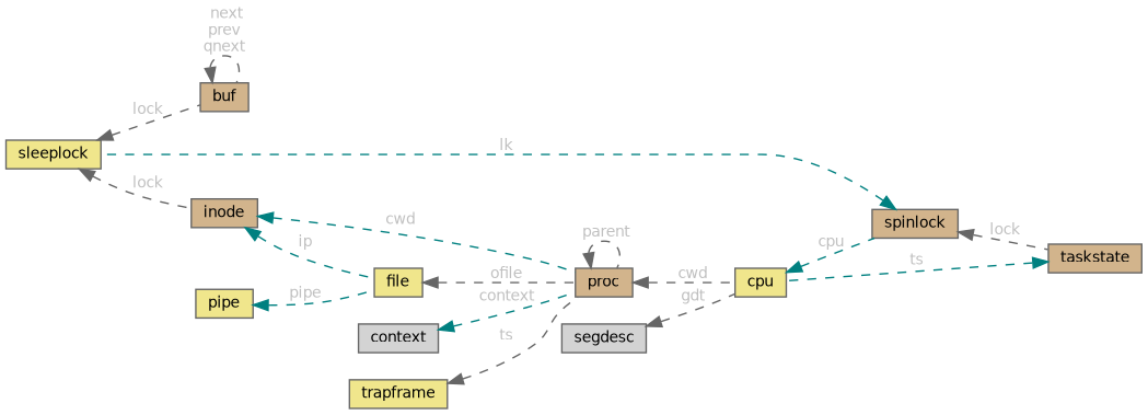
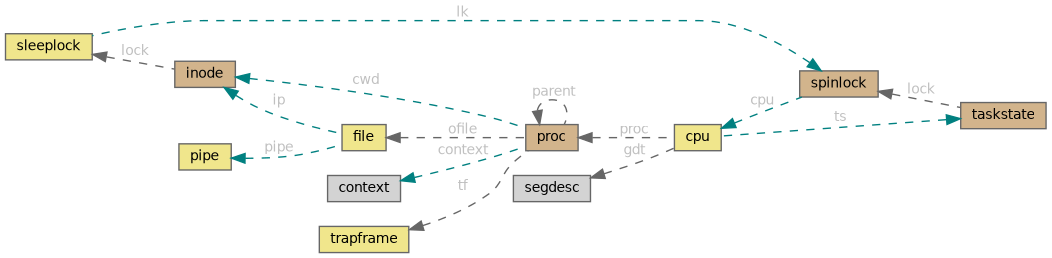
  digraph {
    rankdir=LR
    node [color=gray40 fillcolor=tan fontname=Helvetica fontsize=10 shape=box style=filled]
    edge [color=gray40 dir=back fontcolor=grey fontname=Helvetica fontsize=10 labelfontname=Helvetica labelfontsize=10 style=dashed]
-   n1 [fontcolor=black height=0.2 label=buf width=0.4]
    n2 [fillcolor=khaki height=0.2 label=sleeplock width=0.4]
    n3 [height=0.2 label=inode width=0.4]
    n4 [height=0.2 label=proc width=0.4]
    n5 [fillcolor=khaki height=0.2 label=file width=0.4]
    n6 [height=0.2 label=spinlock width=0.4]
    n7 [height=0.2 label=taskstate width=0.4]
    n8 [fillcolor=khaki height=0.2 label=pipe width=0.4]
    n9 [fillcolor=khaki height=0.2 label=cpu width=0.4]
    n10 [fillcolor=lightgrey height=0.2 label=context width=0.4]
    n11 [fillcolor=lightgrey height=0.2 label=segdesc width=0.4]
    n12 [fillcolor=khaki height=0.2 label=trapframe width=0.4]
-   n1 -> n1 [label=" next\nprev\nqnext"]
-   n2 -> n1 [label=" lock"]
    n2 -> n3 [label=" lock"]
    n3 -> n4 [color=teal label=" cwd"]
    n3 -> n5 [color=teal label=" ip"]
    n4 -> n4 [label=" parent"]
-   n4 -> n9 [label=" cwd"]
+   n4 -> n9 [label=" proc"]
    n5 -> n4 [label=" ofile"]
    n6 -> n2 [color=teal label=" lk"]
    n6 -> n7 [label=" lock"]
    n7 -> n9 [color=teal label=" ts"]
    n8 -> n5 [color=teal label=" pipe"]
    n9 -> n6 [color=teal label=" cpu"]
    n10 -> n4 [color=teal label=" context"]
    n11 -> n9 [label=" gdt"]
-   n12 -> n4 [label=" ts"]
+   n12 -> n4 [label=" tf"]
  }
